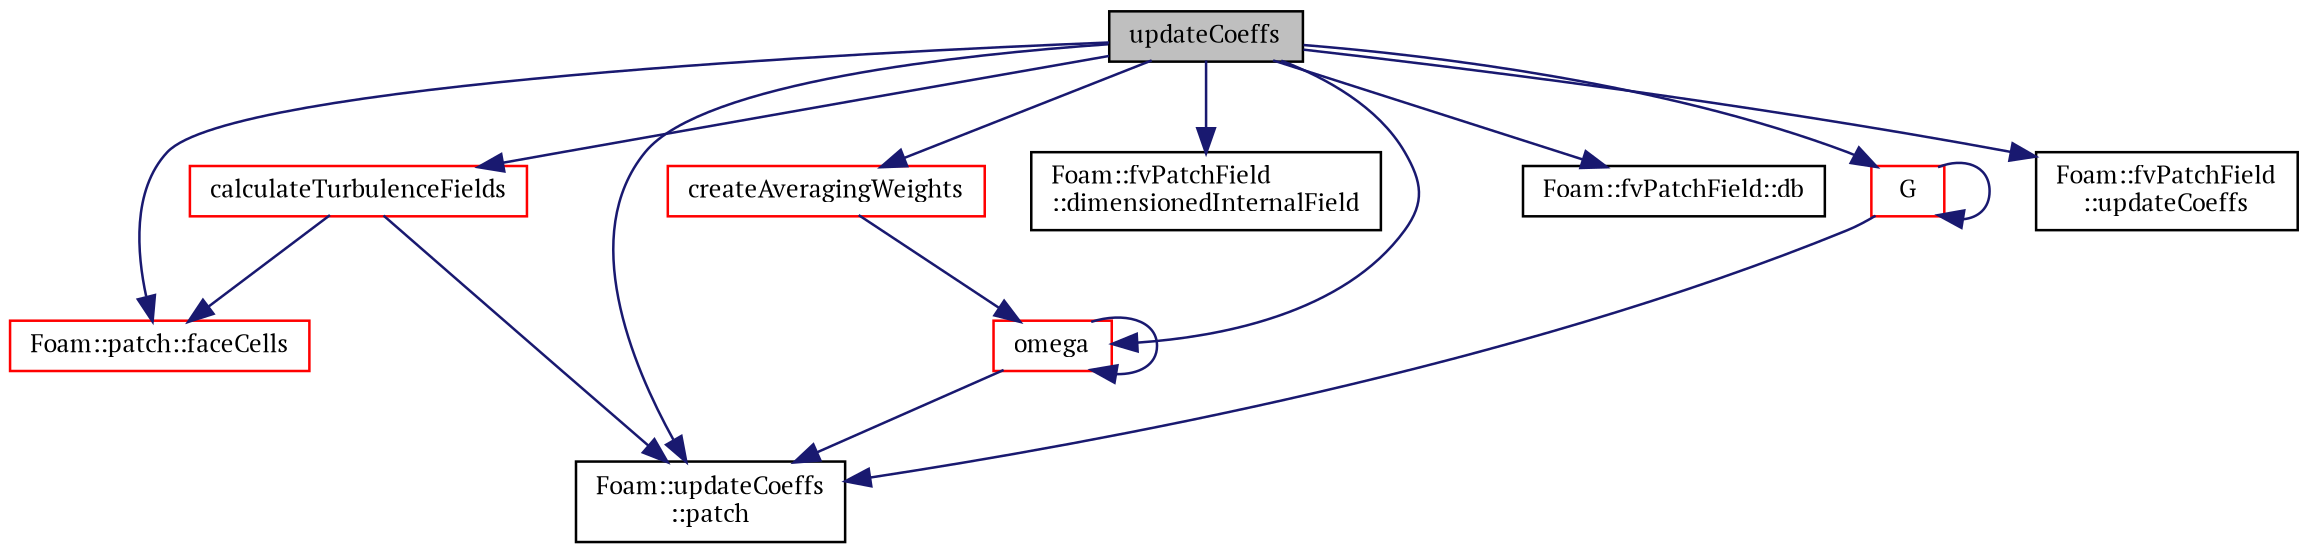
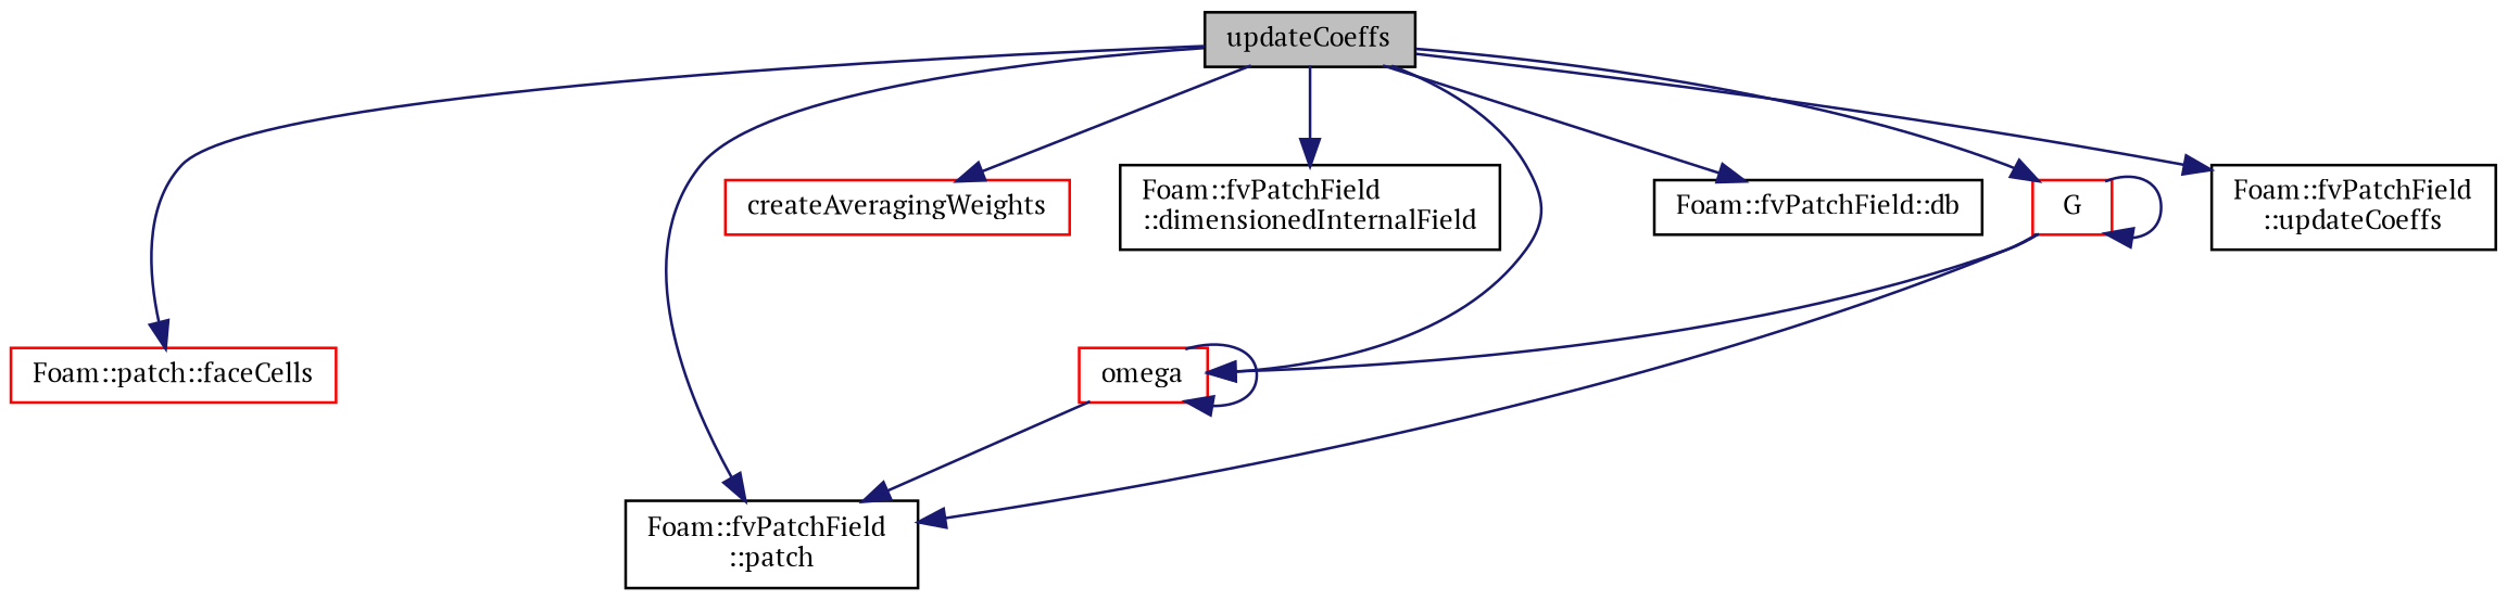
  digraph {
    fontname="PT Serif"
    rankdir=TB
    node [color=black fontname="PT Serif" fontsize=10 shape=record]
    edge [color=midnightblue fontname="PT Serif" fontsize=10 labelfontname=FreeSans labelfontsize=10 style=solid]
    n1 [fillcolor=grey75 fontcolor=black height=0.2 label=updateCoeffs style=filled width=0.4]
-   n2 [color=red height=0.2 label=calculateTurbulenceFields width=0.4]
    n3 [color=red height=0.2 label="Foam::patch::faceCells" width=0.4]
-   n4 [height=0.2 label="Foam::updateCoeffs\l::patch" width=0.4]
+   n4 [height=0.2 label="Foam::fvPatchField\l::patch" width=0.4]
    n5 [color=red height=0.2 label=createAveragingWeights width=0.4]
    n6 [height=0.2 label="Foam::fvPatchField\l::dimensionedInternalField" width=0.4]
    n7 [color=red height=0.2 label=omega width=0.4]
    n8 [height=0.2 label="Foam::fvPatchField::db" width=0.4]
    n9 [color=red height=0.2 label=G width=0.4]
    n10 [height=0.2 label="Foam::fvPatchField\l::updateCoeffs" width=0.4]
-   n1 -> n2
    n1 -> n3
    n1 -> n4
    n1 -> n5
    n1 -> n6
    n1 -> n7
    n1 -> n8
    n1 -> n9
    n1 -> n10
-   n2 -> n3
-   n2 -> n4
-   n5 -> n7
+   n9 -> n7
    n7 -> n4
    n7 -> n7
    n9 -> n4
    n9 -> n9
  }
